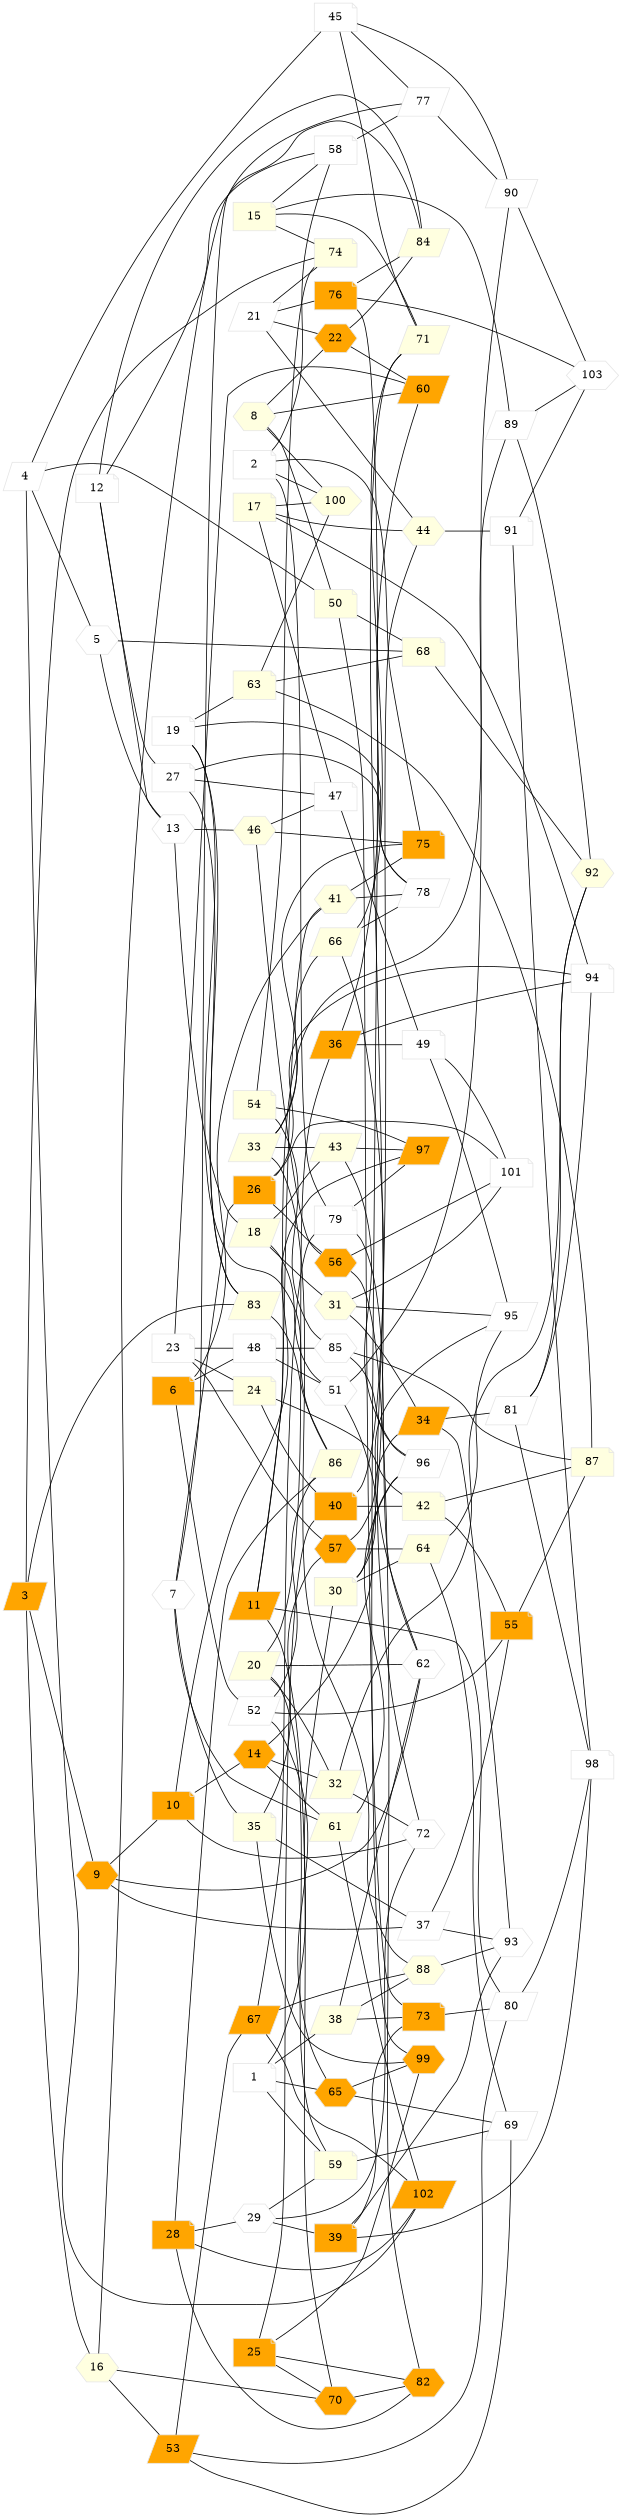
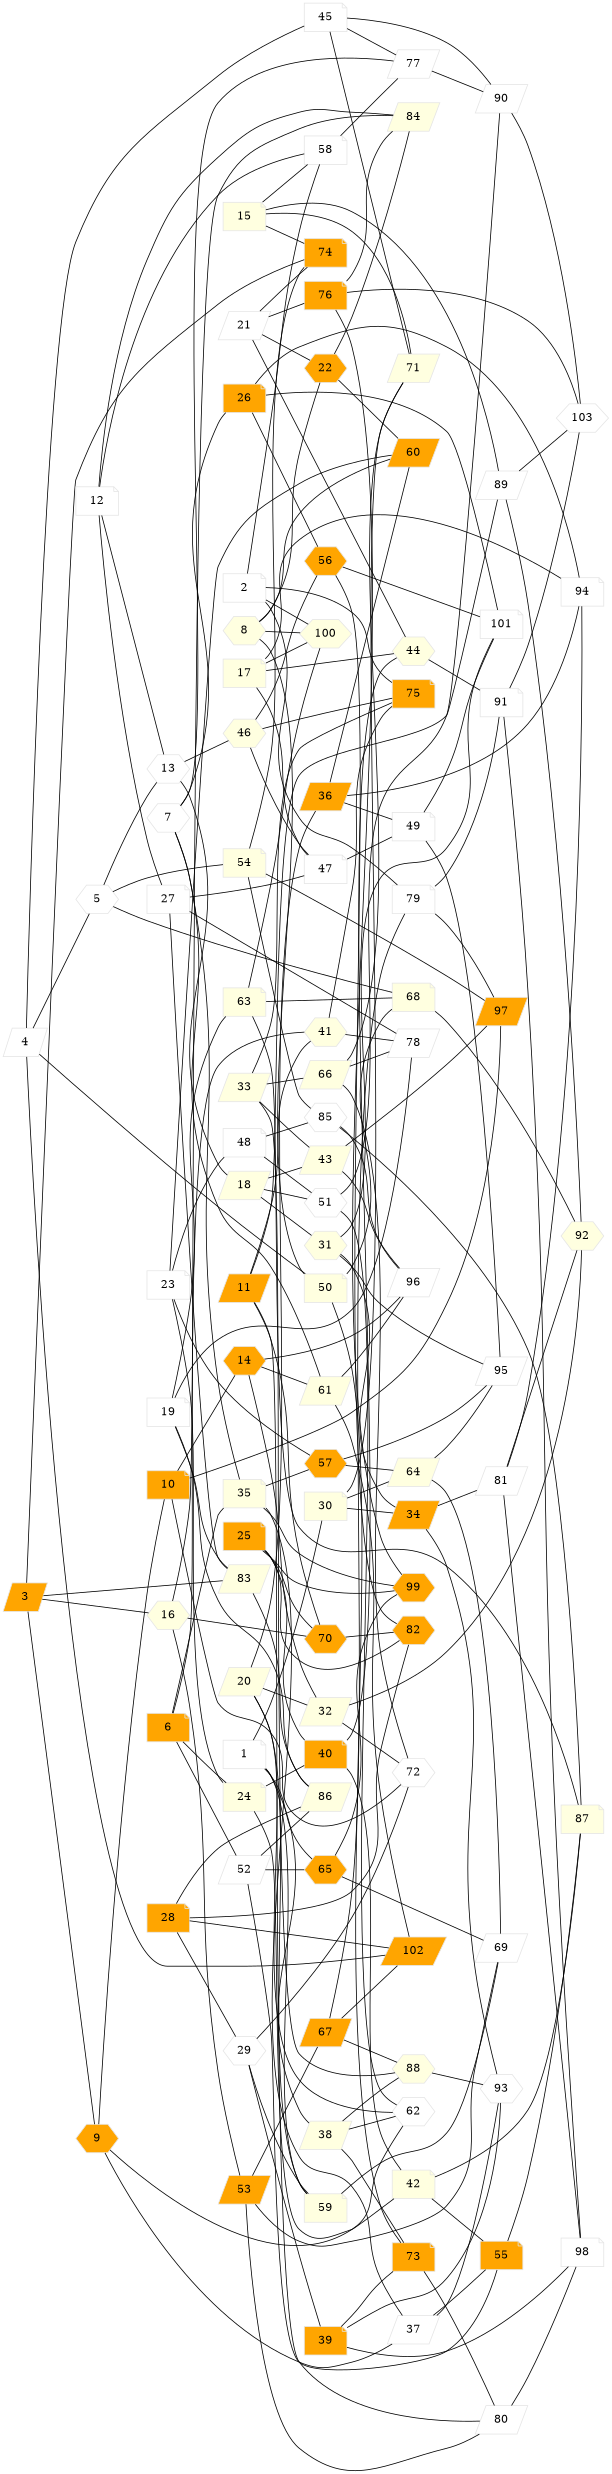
  graph {
    rankdir=LR
    node [color=gray90 fillcolor=white shape=note style=filled]
    30 [fillcolor=lightyellow]
    1
    38 [fillcolor=lightyellow shape=parallelogram]
    59 [fillcolor=lightyellow]
    65 [fillcolor=orange shape=hexagon]
    71 [fillcolor=lightyellow shape=parallelogram]
    34 [fillcolor=orange shape=parallelogram]
    64 [fillcolor=lightyellow shape=parallelogram]
    62 [shape=hexagon]
    88 [fillcolor=lightyellow shape=hexagon]
    73 [fillcolor=orange]
    69 [shape=parallelogram]
    99 [fillcolor=orange shape=hexagon]
    2
    58
    75 [fillcolor=orange]
    79
    100 [fillcolor=lightyellow shape=hexagon]
    77 [shape=parallelogram]
    97 [fillcolor=orange shape=parallelogram]
    91
    3 [fillcolor=orange shape=parallelogram]
    9 [fillcolor=orange shape=hexagon]
    16 [fillcolor=lightyellow shape=hexagon]
-   74 [fillcolor=lightyellow]
+   74 [fillcolor=orange]
    83 [fillcolor=lightyellow shape=parallelogram]
    10 [fillcolor=orange]
    37 [shape=parallelogram]
    70 [fillcolor=orange shape=hexagon]
    84 [fillcolor=lightyellow shape=parallelogram]
    53 [fillcolor=orange shape=parallelogram]
    86 [fillcolor=lightyellow shape=parallelogram]
    4 [shape=parallelogram]
    5 [shape=hexagon]
    45
    50 [fillcolor=lightyellow]
    102 [fillcolor=orange shape=parallelogram]
    13 [shape=hexagon]
    54 [fillcolor=lightyellow]
    68 [fillcolor=lightyellow]
    90 [shape=parallelogram]
    18 [fillcolor=lightyellow shape=parallelogram]
    46 [fillcolor=lightyellow shape=hexagon]
    85 [shape=hexagon]
    92 [fillcolor=lightyellow shape=hexagon]
    6 [fillcolor=orange]
    24 [fillcolor=lightyellow]
    41 [fillcolor=lightyellow shape=hexagon]
    48
    52 [shape=parallelogram]
    40 [fillcolor=orange]
    42 [fillcolor=lightyellow]
    78 [shape=parallelogram]
    51 [shape=hexagon]
    55 [fillcolor=orange]
    7 [shape=hexagon]
    26 [fillcolor=orange]
    35 [fillcolor=lightyellow]
    61 [fillcolor=lightyellow shape=parallelogram]
    94
    56 [fillcolor=orange shape=hexagon]
    101
    57 [fillcolor=orange shape=hexagon]
    96 [shape=parallelogram]
    8 [fillcolor=lightyellow shape=hexagon]
    22 [fillcolor=orange shape=hexagon]
    60 [fillcolor=orange shape=parallelogram]
    14 [fillcolor=orange shape=hexagon]
    72 [shape=hexagon]
    93 [shape=hexagon]
    32 [fillcolor=lightyellow shape=parallelogram]
    11 [fillcolor=orange shape=parallelogram]
    80 [shape=parallelogram]
    89 [shape=parallelogram]
    82 [fillcolor=orange shape=hexagon]
    98
    103 [shape=hexagon]
    12
    27
    47
    31 [fillcolor=lightyellow shape=hexagon]
    43 [fillcolor=lightyellow shape=parallelogram]
    15 [fillcolor=lightyellow]
    67 [fillcolor=orange shape=parallelogram]
    17 [fillcolor=lightyellow]
    44 [fillcolor=lightyellow shape=hexagon]
    49
    95 [shape=parallelogram]
    19
    63 [fillcolor=lightyellow]
    87 [fillcolor=lightyellow]
    20 [fillcolor=lightyellow shape=parallelogram]
    36 [fillcolor=orange shape=parallelogram]
    21 [shape=parallelogram]
    76 [fillcolor=orange]
    23
    25 [fillcolor=orange]
    28 [fillcolor=orange]
    29 [shape=hexagon]
    39 [fillcolor=orange]
    81 [shape=parallelogram]
    33 [fillcolor=lightyellow shape=parallelogram]
    66 [fillcolor=lightyellow shape=parallelogram]
    30 -- 71
    30 -- 34
    30 -- 64
    1 -- 30
    1 -- 38
    1 -- 59
    1 -- 65
    38 -- 62
    38 -- 88
    38 -- 73
    59 -- 69
    65 -- 69
    65 -- 99
    34 -- 93
    34 -- 81
    64 -- 69
    64 -- 95
    88 -- 93
    73 -- 80
    2 -- 58
    2 -- 75
    2 -- 79
    2 -- 100
    58 -- 77
    79 -- 97
-   79 -- 62
+   79 -- 91
    77 -- 90
    91 -- 98
    91 -- 103
    3 -- 9
    3 -- 16
    3 -- 74
    3 -- 83
    9 -- 62
    9 -- 10
    9 -- 37
    16 -- 70
    16 -- 84
    16 -- 53
    83 -- 86
    10 -- 97
    10 -- 14
    10 -- 72
    37 -- 55
    37 -- 93
    70 -- 82
    53 -- 69
    53 -- 80
    53 -- 67
    4 -- 5
    4 -- 45
    4 -- 50
    4 -- 102
    5 -- 13
+   5 -- 54
    5 -- 68
    45 -- 71
    45 -- 77
    45 -- 90
    50 -- 73
    50 -- 68
    13 -- 18
    13 -- 46
    54 -- 97
    54 -- 74
    54 -- 85
    68 -- 92
    90 -- 103
    18 -- 51
    18 -- 31
    18 -- 43
    46 -- 75
    46 -- 56
    46 -- 47
    85 -- 96
    85 -- 87
    6 -- 24
    6 -- 41
-   6 -- 48
+   6 -- 35
    6 -- 52
    24 -- 40
    24 -- 42
    41 -- 75
    41 -- 78
    48 -- 85
    48 -- 51
    52 -- 65
    52 -- 86
    52 -- 55
    40 -- 42
    40 -- 44
    42 -- 55
    42 -- 87
    51 -- 62
    51 -- 90
    55 -- 87
    7 -- 77
    7 -- 26
    7 -- 35
    7 -- 61
    26 -- 94
    26 -- 56
    26 -- 101
    35 -- 99
    35 -- 37
    35 -- 57
    61 -- 102
    61 -- 96
    56 -- 101
    56 -- 82
    57 -- 64
    57 -- 95
    8 -- 100
    8 -- 50
    8 -- 22
    8 -- 60
    22 -- 84
    22 -- 60
    14 -- 61
    14 -- 96
    14 -- 32
    32 -- 92
    32 -- 72
    11 -- 70
    11 -- 41
    11 -- 80
    11 -- 89
    80 -- 98
    89 -- 92
    89 -- 103
    12 -- 58
    12 -- 84
    12 -- 13
    12 -- 27
    27 -- 83
    27 -- 78
    27 -- 47
    47 -- 49
    31 -- 34
    31 -- 101
    31 -- 95
    43 -- 97
    43 -- 96
    15 -- 71
    15 -- 58
    15 -- 74
    15 -- 89
    67 -- 88
    67 -- 79
    67 -- 102
    17 -- 100
    17 -- 94
    17 -- 47
    17 -- 44
    44 -- 91
    49 -- 101
    49 -- 95
    19 -- 83
    19 -- 86
    19 -- 78
    19 -- 63
    63 -- 100
    63 -- 68
    63 -- 87
    20 -- 59
    20 -- 62
    20 -- 32
    20 -- 36
    36 -- 94
    36 -- 60
    36 -- 49
    21 -- 74
    21 -- 22
    21 -- 44
    21 -- 76
    76 -- 99
    76 -- 84
    76 -- 103
    23 -- 24
    23 -- 48
    23 -- 57
    23 -- 60
    25 -- 99
    25 -- 70
    25 -- 40
    25 -- 82
    28 -- 86
    28 -- 102
    28 -- 82
    28 -- 29
    29 -- 59
    29 -- 72
    29 -- 39
    39 -- 73
    39 -- 93
    39 -- 98
    81 -- 92
    81 -- 94
    81 -- 98
    33 -- 88
    33 -- 75
    33 -- 43
    33 -- 66
    66 -- 71
    66 -- 78
    66 -- 72
  }
